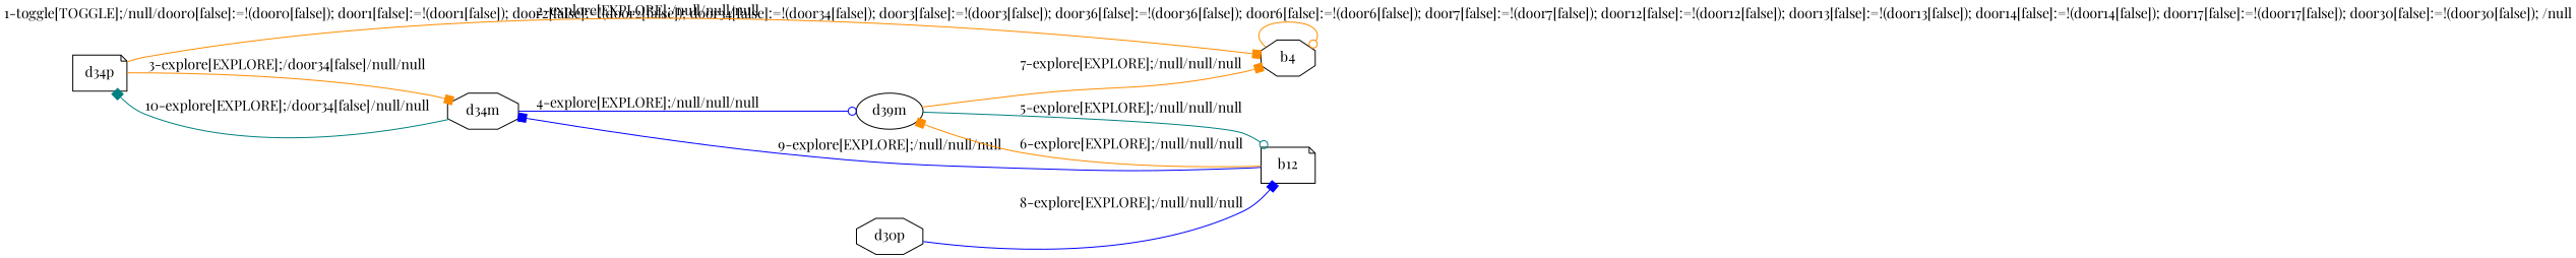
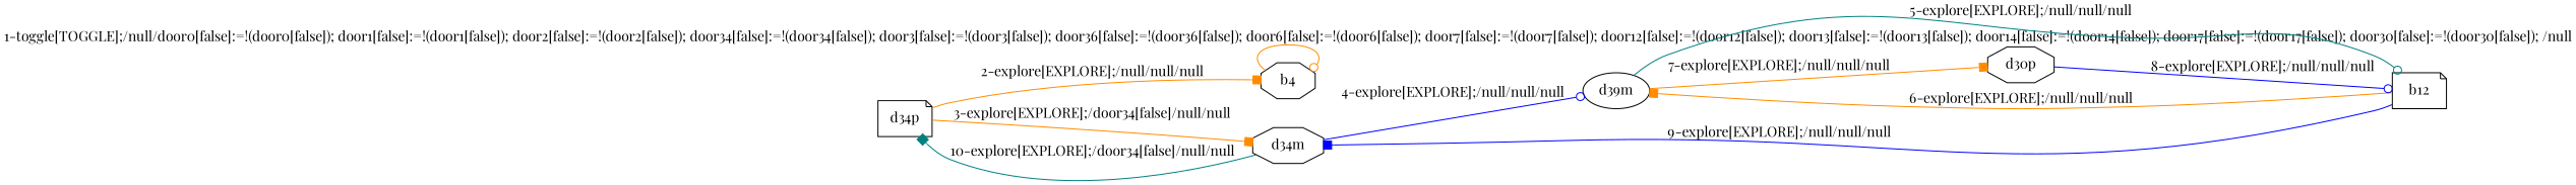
  digraph {
    fontname="Playfair Display"
    rankdir=LR
    node [fontname="Playfair Display" shape=octagon]
    edge [arrowhead=box color=darkorange fontname="Playfair Display"]
    b4
    d34p [shape=note]
    d34m
    n4 [label=d39m shape=ellipse]
    b12 [shape=note]
    d30p
    b4 -> b4 [arrowhead=odot label="1-toggle[TOGGLE];/null/door0[false]:=!(door0[false]); door1[false]:=!(door1[false]); door2[false]:=!(door2[false]); door34[false]:=!(door34[false]); door3[false]:=!(door3[false]); door36[false]:=!(door36[false]); door6[false]:=!(door6[false]); door7[false]:=!(door7[false]); door12[false]:=!(door12[false]); door13[false]:=!(door13[false]); door14[false]:=!(door14[false]); door17[false]:=!(door17[false]); door30[false]:=!(door30[false]); /null"]
    d34p -> b4 [label="2-explore[EXPLORE];/null/null/null"]
    d34p -> d34m [label="3-explore[EXPLORE];/door34[false]/null/null"]
    d34m -> d34p [color=teal label="10-explore[EXPLORE];/door34[false]/null/null"]
    d34m -> n4 [arrowhead=odot color=blue label="4-explore[EXPLORE];/null/null/null"]
    n4 -> b12 [arrowhead=odot color=teal label="5-explore[EXPLORE];/null/null/null"]
-   n4 -> b4 [label="7-explore[EXPLORE];/null/null/null"]
+   n4 -> d30p [label="7-explore[EXPLORE];/null/null/null"]
    b12 -> d34m [color=blue label="9-explore[EXPLORE];/null/null/null"]
    b12 -> n4 [label="6-explore[EXPLORE];/null/null/null"]
-   d30p -> b12 [color=blue label="8-explore[EXPLORE];/null/null/null"]
+   d30p -> b12 [arrowhead=odot color=blue label="8-explore[EXPLORE];/null/null/null"]
  }
